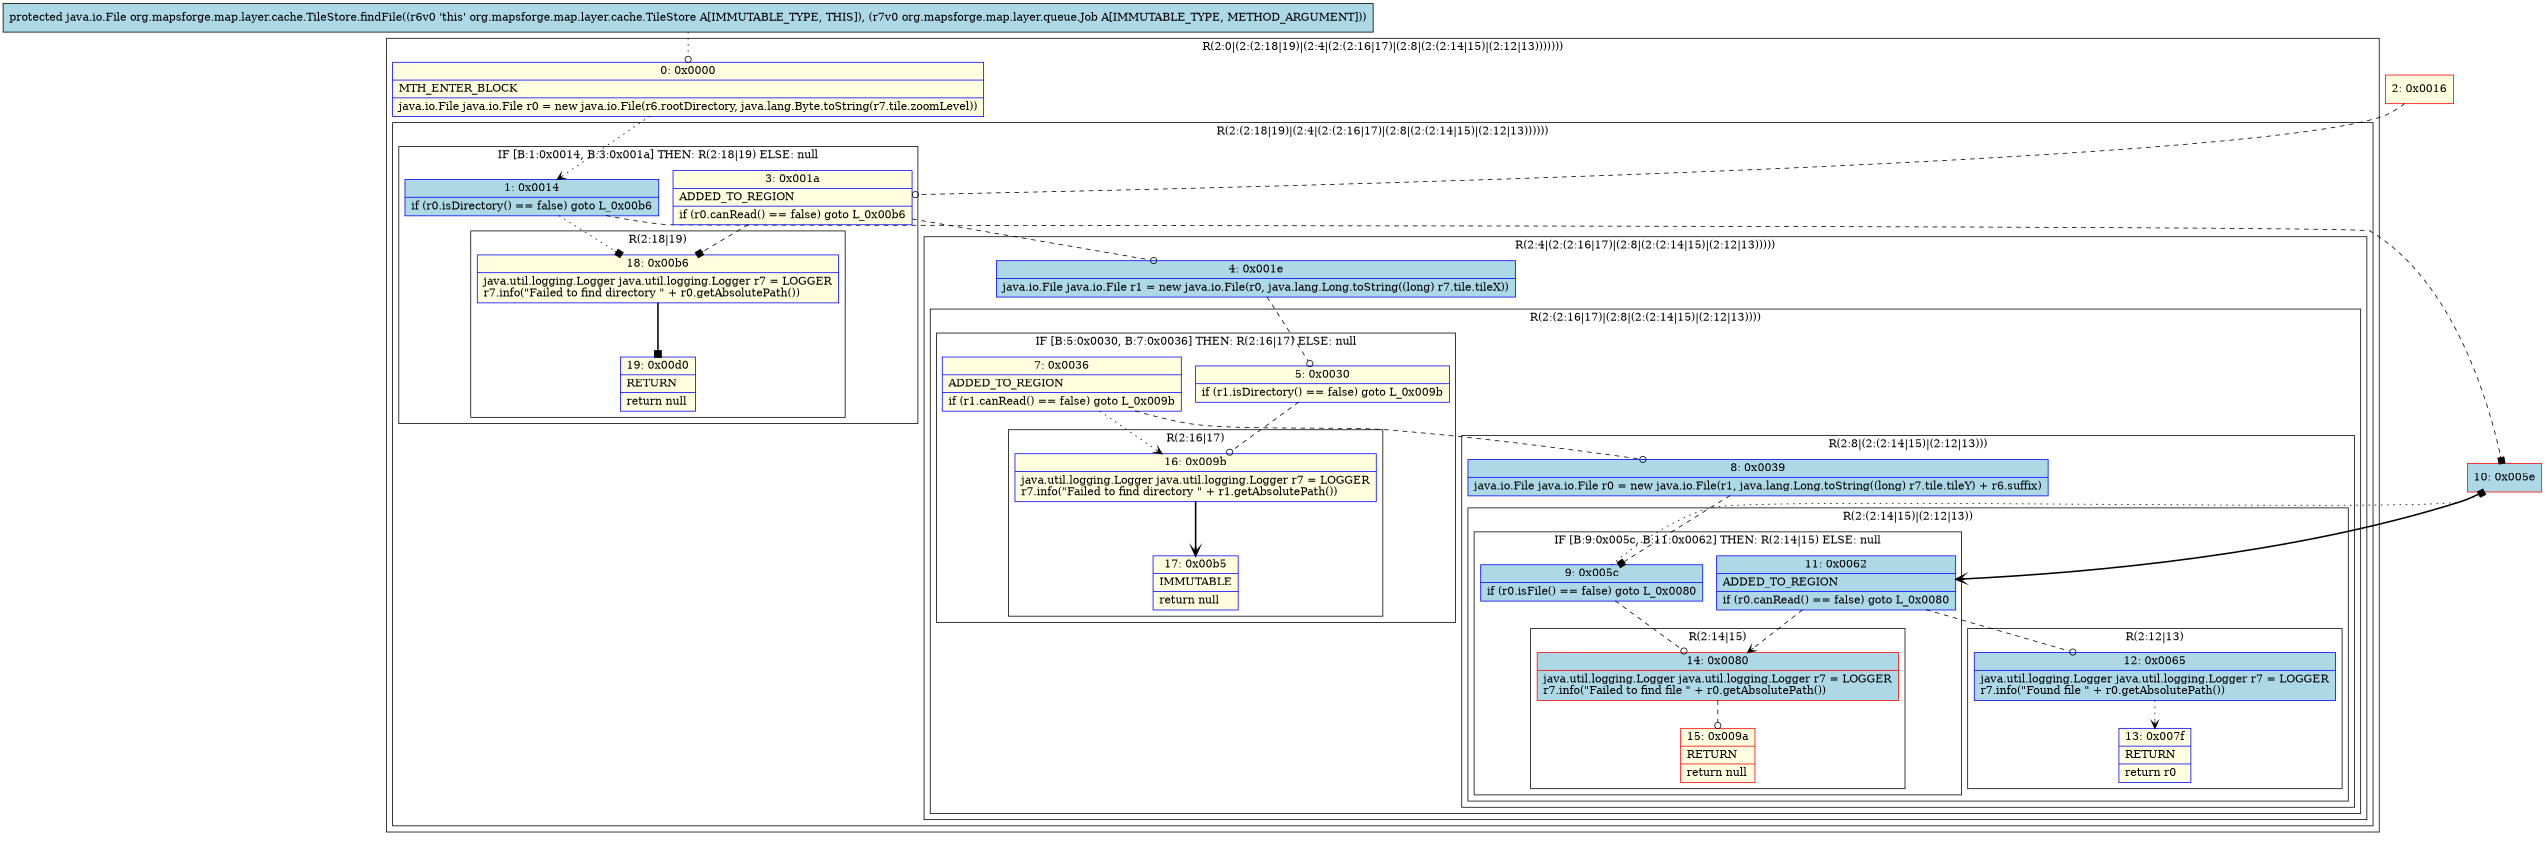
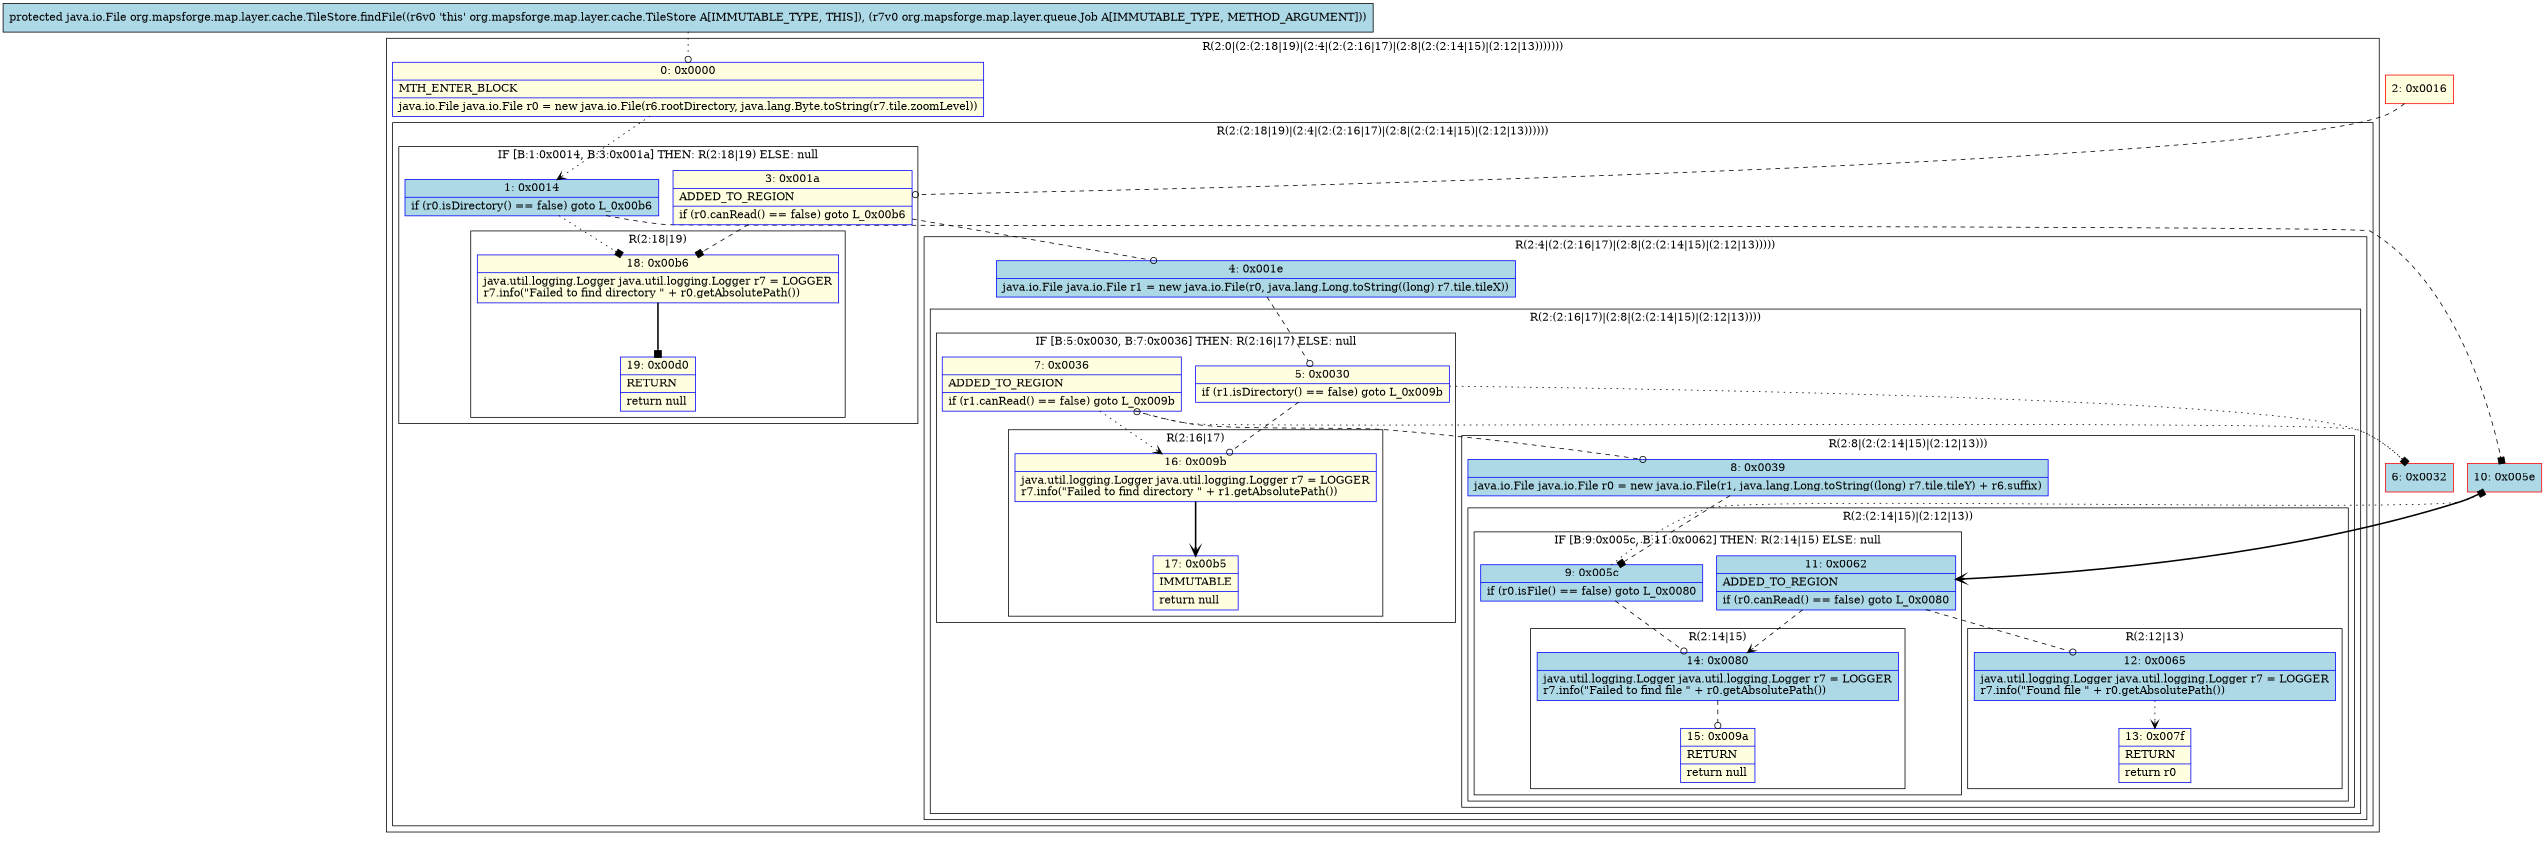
  digraph {
    node [color=blue fillcolor=lightyellow shape=record style=filled]
    edge [arrowhead=odot style=dashed]
    n1 [label="{18\:\ 0x00b6|java.util.logging.Logger java.util.logging.Logger r7 = LOGGER\lr7.info(\"Failed to find directory \" + r0.getAbsolutePath())\l}"]
    n2 [label="{19\:\ 0x00d0|RETURN\l|return null\l}"]
    n3 [fillcolor=lightblue label="{1\:\ 0x0014|if (r0.isDirectory() == false) goto L_0x00b6\l}"]
    n4 [label="{3\:\ 0x001a|ADDED_TO_REGION\l|if (r0.canRead() == false) goto L_0x00b6\l}"]
    n5 [label="{16\:\ 0x009b|java.util.logging.Logger java.util.logging.Logger r7 = LOGGER\lr7.info(\"Failed to find directory \" + r1.getAbsolutePath())\l}"]
    n6 [label="{17\:\ 0x00b5|IMMUTABLE\l|return null\l}"]
    n7 [label="{5\:\ 0x0030|if (r1.isDirectory() == false) goto L_0x009b\l}"]
    n8 [label="{7\:\ 0x0036|ADDED_TO_REGION\l|if (r1.canRead() == false) goto L_0x009b\l}"]
-   n9 [color=red fillcolor=lightblue label="{14\:\ 0x0080|java.util.logging.Logger java.util.logging.Logger r7 = LOGGER\lr7.info(\"Failed to find file \" + r0.getAbsolutePath())\l}"]
-   n10 [color=red label="{15\:\ 0x009a|RETURN\l|return null\l}"]
+   n9 [fillcolor=lightblue label="{14\:\ 0x0080|java.util.logging.Logger java.util.logging.Logger r7 = LOGGER\lr7.info(\"Failed to find file \" + r0.getAbsolutePath())\l}"]
+   n10 [label="{15\:\ 0x009a|RETURN\l|return null\l}"]
    n11 [fillcolor=lightblue label="{9\:\ 0x005c|if (r0.isFile() == false) goto L_0x0080\l}"]
    n12 [fillcolor=lightblue label="{11\:\ 0x0062|ADDED_TO_REGION\l|if (r0.canRead() == false) goto L_0x0080\l}"]
    n13 [fillcolor=lightblue label="{12\:\ 0x0065|java.util.logging.Logger java.util.logging.Logger r7 = LOGGER\lr7.info(\"Found file \" + r0.getAbsolutePath())\l}"]
    n14 [label="{13\:\ 0x007f|RETURN\l|return r0\l}"]
    n15 [fillcolor=lightblue label="{8\:\ 0x0039|java.io.File java.io.File r0 = new java.io.File(r1, java.lang.Long.toString((long) r7.tile.tileY) + r6.suffix)\l}"]
    n16 [fillcolor=lightblue label="{4\:\ 0x001e|java.io.File java.io.File r1 = new java.io.File(r0, java.lang.Long.toString((long) r7.tile.tileX))\l}"]
    n17 [label="{0\:\ 0x0000|MTH_ENTER_BLOCK\l|java.io.File java.io.File r0 = new java.io.File(r6.rootDirectory, java.lang.Byte.toString(r7.tile.zoomLevel))\l}"]
    n18 [color=red fillcolor=lightblue label="{10\:\ 0x005e}"]
+   n19 [color=red fillcolor=lightblue label="{6\:\ 0x0032}"]
    n20 [color=red label="{2\:\ 0x0016}"]
    n21 [fillcolor=lightblue label="{protected java.io.File org.mapsforge.map.layer.cache.TileStore.findFile((r6v0 'this' org.mapsforge.map.layer.cache.TileStore A[IMMUTABLE_TYPE, THIS]), (r7v0 org.mapsforge.map.layer.queue.Job A[IMMUTABLE_TYPE, METHOD_ARGUMENT])) }" color=""]
    subgraph cluster_1 {
      label="R(2:0|(2:(2:18|19)|(2:4|(2:(2:16|17)|(2:8|(2:(2:14|15)|(2:12|13)))))))"
      n17
      subgraph cluster_2 {
        label="R(2:(2:18|19)|(2:4|(2:(2:16|17)|(2:8|(2:(2:14|15)|(2:12|13))))))"
        subgraph cluster_3 {
          label="IF [B:1:0x0014, B:3:0x001a] THEN: R(2:18|19) ELSE: null"
          n3
          n4
          subgraph cluster_4 {
            label="R(2:18|19)"
            n1
            n2
          }
        }
        subgraph cluster_5 {
          label="R(2:4|(2:(2:16|17)|(2:8|(2:(2:14|15)|(2:12|13)))))"
          n16
          subgraph cluster_6 {
            label="R(2:(2:16|17)|(2:8|(2:(2:14|15)|(2:12|13))))"
            subgraph cluster_7 {
              label="IF [B:5:0x0030, B:7:0x0036] THEN: R(2:16|17) ELSE: null"
              n7
              n8
              subgraph cluster_8 {
                label="R(2:16|17)"
                n5
                n6
              }
            }
            subgraph cluster_9 {
              label="R(2:8|(2:(2:14|15)|(2:12|13)))"
              n15
              subgraph cluster_10 {
                label="R(2:(2:14|15)|(2:12|13))"
                subgraph cluster_11 {
                  label="IF [B:9:0x005c, B:11:0x0062] THEN: R(2:14|15) ELSE: null"
                  n11
                  n12
                  subgraph cluster_12 {
                    label="R(2:14|15)"
                    n9
                    n10
                  }
                }
                subgraph cluster_13 {
                  label="R(2:12|13)"
                  n13
                  n14
                }
              }
            }
          }
        }
      }
    }
    n1 -> n2 [arrowhead=box style=bold]
    n3 -> n1 [arrowhead=box style=dotted]
    n3 -> n18 [arrowhead=box]
    n4 -> n1 [arrowhead=box]
    n4 -> n16
    n5 -> n6 [arrowhead=vee style=bold]
    n7 -> n5
+   n7 -> n19 [arrowhead=box style=dotted]
    n8 -> n5 [arrowhead=vee style=dotted]
    n8 -> n15
    n9 -> n10
    n11 -> n9
    n11 -> n18 [arrowhead=box style=dotted]
    n12 -> n9 [arrowhead=vee]
    n12 -> n13
    n13 -> n14 [arrowhead=vee style=dotted]
    n15 -> n11 [arrowhead=box]
    n16 -> n7
    n17 -> n3 [arrowhead=vee style=dotted]
    n18 -> n12 [arrowhead=vee style=bold]
+   n19 -> n8 [style=dotted]
    n20 -> n4
    n21 -> n17 [style=dotted]
  }
